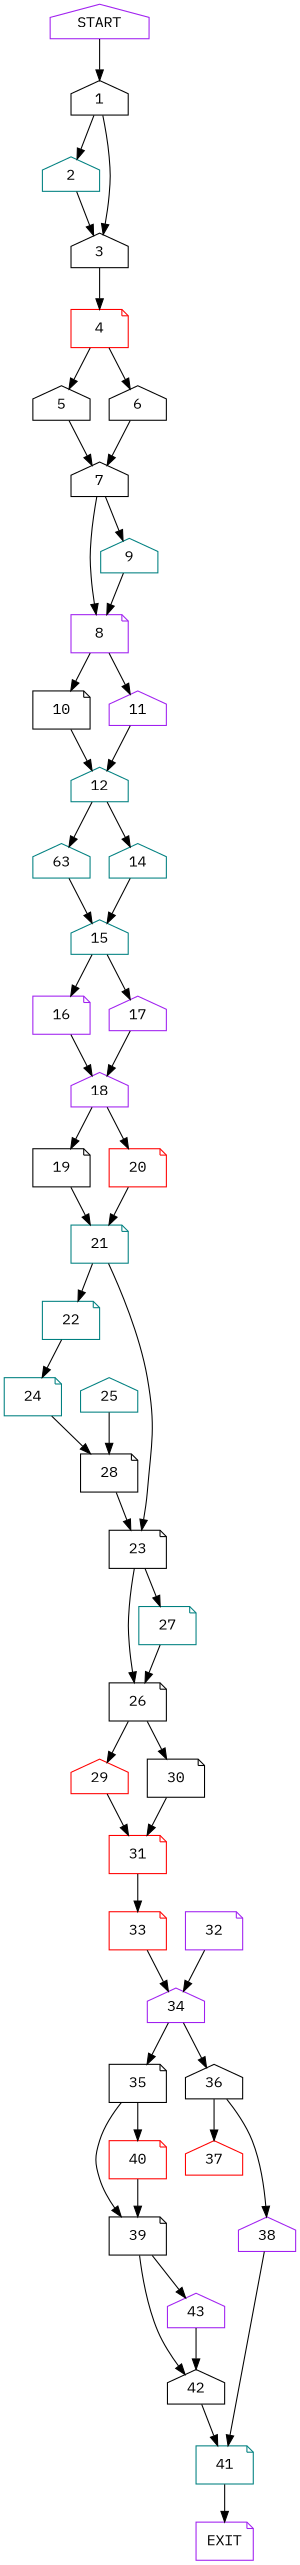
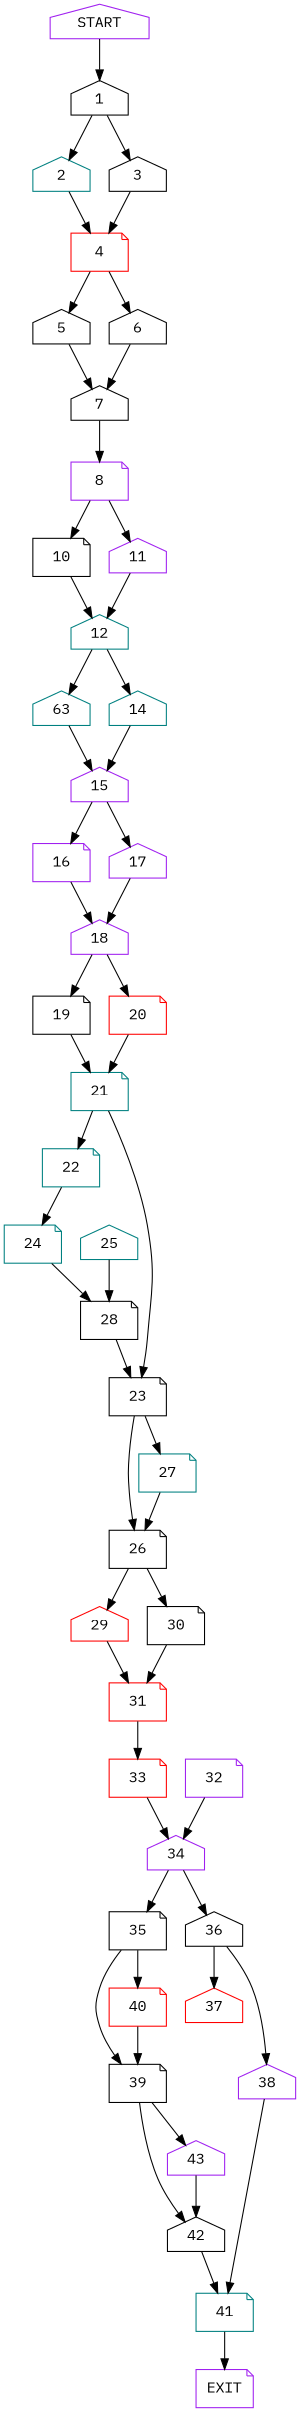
  digraph {
    fontname="IBM Plex Mono"
    node [color=black fontname="IBM Plex Mono" shape=house]
    edge [fontname="IBM Plex Mono"]
    n1 [color=purple label=START]
    1
    2 [color=teal]
    3
    n5 [color=purple label=EXIT shape=note]
    4 [color=red shape=note]
    5
    6
    7
    8 [color=purple shape=note]
-   9 [color=teal]
    10 [shape=note]
    11 [color=purple]
    12 [color=teal]
    n15 [color=teal label=63]
    14 [color=teal]
-   15 [color=teal]
+   15 [color=purple]
    16 [color=purple shape=note]
    17 [color=purple]
    18 [color=purple]
    19 [shape=note]
    20 [color=red shape=note]
    21 [color=teal shape=note]
    22 [color=teal shape=note]
    23 [shape=note]
    24 [color=teal shape=note]
    26 [shape=note]
    27 [color=teal shape=note]
    28 [shape=note]
    25 [color=teal]
    29 [color=red]
    30 [shape=note]
    31 [color=red shape=note]
    33 [color=red shape=note]
    32 [color=purple shape=note]
    34 [color=purple]
    35 [shape=note]
    36
    39 [shape=note]
    40 [color=red shape=note]
    37 [color=red]
    38 [color=purple]
    42
    43 [color=purple]
    41 [color=teal shape=note]
    n1 -> 1
    1 -> 2
    1 -> 3
-   2 -> 3
+   2 -> 4
    3 -> 4
    4 -> 5
    4 -> 6
    5 -> 7
    6 -> 7
    7 -> 8
-   7 -> 9
    8 -> 10
    8 -> 11
-   9 -> 8
    10 -> 12
    11 -> 12
    12 -> n15
    12 -> 14
    n15 -> 15
    14 -> 15
    15 -> 16
    15 -> 17
    16 -> 18
    17 -> 18
    18 -> 19
    18 -> 20
    19 -> 21
    20 -> 21
    21 -> 22
    21 -> 23
    22 -> 24
    23 -> 26
    23 -> 27
    24 -> 28
    26 -> 29
    26 -> 30
    27 -> 26
    28 -> 23
    25 -> 28
    29 -> 31
    30 -> 31
    31 -> 33
    33 -> 34
    32 -> 34
    34 -> 35
    34 -> 36
    35 -> 39
    35 -> 40
    36 -> 37
    36 -> 38
    39 -> 42
    39 -> 43
    40 -> 39
    38 -> 41
    42 -> 41
    43 -> 42
    41 -> n5
  }
